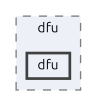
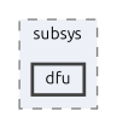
  digraph {
    compound=true
    rankdir=LR
    fontname=Ubuntu
    n1 [color=grey25 fillcolor="#edf0f7" fontname=Ubuntu fontsize=10 height=0.2 label=dfu shape=box style="filled,bold" width=0.4]
    subgraph cluster_1 {
      bgcolor="#edf0f7"
      fontsize=10
-     label=dfu
+     label=subsys
      pencolor=grey50
      style="filled,dashed"
      n1
    }
  }
